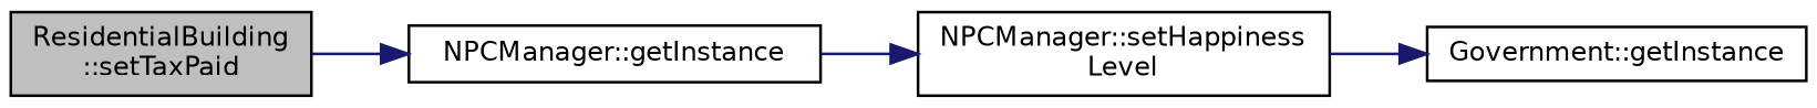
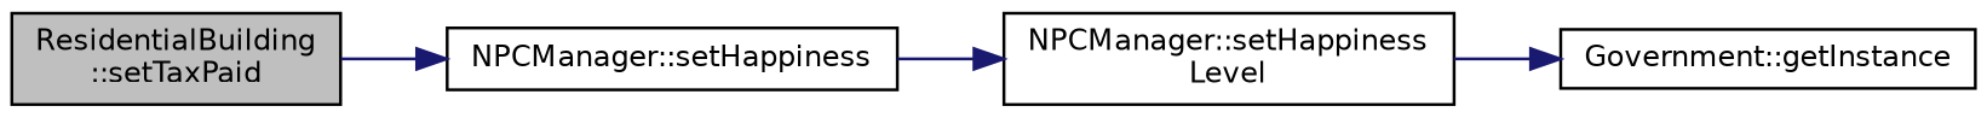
  digraph {
    rankdir=LR
    node [color=black fillcolor=white fontname=Helvetica fontsize=10 shape=record style=filled]
    edge [color=midnightblue fontname=Helvetica fontsize=10 labelfontname=Helvetica labelfontsize=10 style=solid]
    n1 [fillcolor=grey75 fontcolor=black height=0.2 label="ResidentialBuilding\l::setTaxPaid" width=0.4]
-   n2 [height=0.2 label="NPCManager::getInstance" width=0.4]
+   n2 [height=0.2 label="NPCManager::setHappiness" width=0.4]
    n3 [height=0.2 label="NPCManager::setHappiness\lLevel" width=0.4]
    n4 [height=0.2 label="Government::getInstance" width=0.4]
    n1 -> n2
    n2 -> n3
    n3 -> n4
  }
